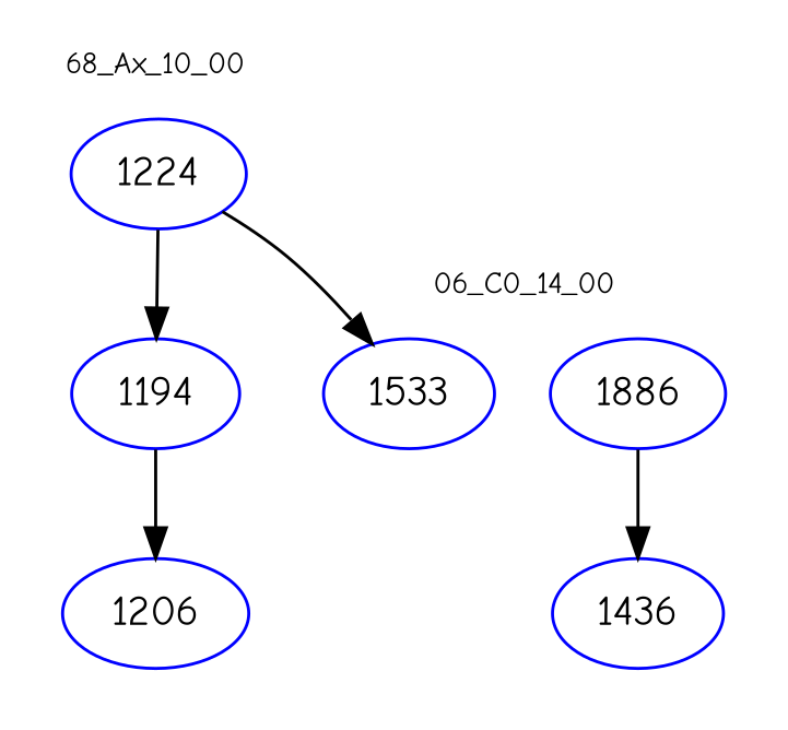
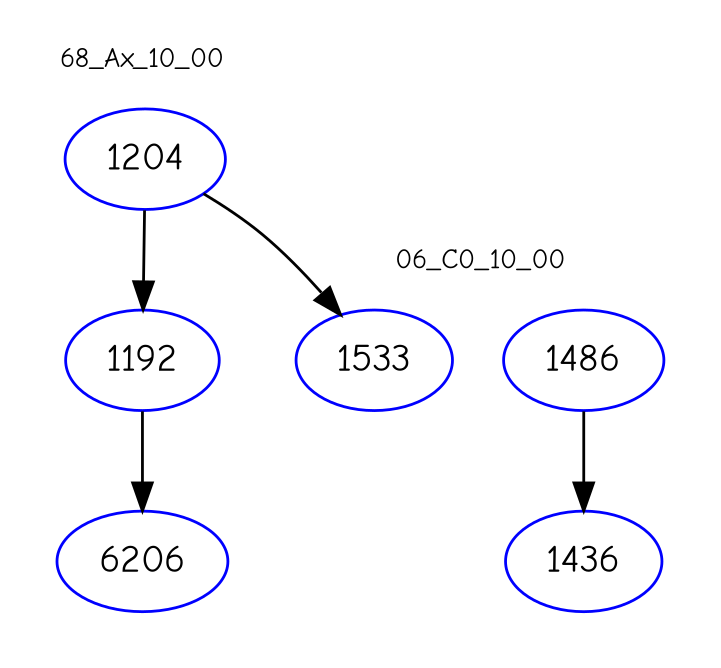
  digraph {
    fontname="Comic Neue"
    node [color=blue fontname="Comic Neue"]
    edge [color=black fontname="Comic Neue"]
-   n1 [label=1224]
-   n2 [label=1194]
-   n3 [label=1206]
-   n4 [label=1886]
+   n1 [label=1204]
+   n2 [label=1192]
+   n3 [label=6206]
+   n4 [label=1486]
    n5 [label=1436]
    n6 [label=1533]
    subgraph cluster_1 {
      color=white
      fontsize=10
      label="68_Ax_10_00"
      n1
      n2
      n3
    }
    subgraph cluster_2 {
      color=white
      fontsize=10
-     label="06_C0_14_00"
+     label="06_C0_10_00"
      n4
      n5
      n6
    }
    n1 -> n2
    n1 -> n6
    n2 -> n3
    n4 -> n5
  }
